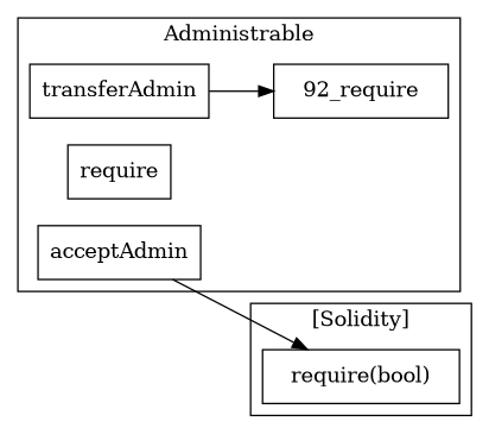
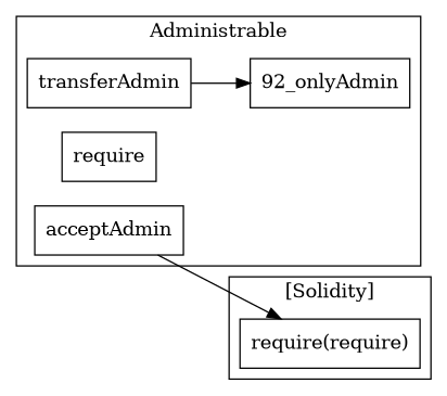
  strict digraph {
    rankdir=LR
    node [shape=box]
    n1 [label=transferAdmin]
-   "92_onlyAdmin" [label="92_require"]
+   "92_onlyAdmin"
    n3 [label=require]
    n4 [label=acceptAdmin]
-   "require(bool)"
+   "require(bool)" [label="require(require)"]
    subgraph cluster_1 {
      label=Administrable
      n1
      "92_onlyAdmin"
      n3
      n4
    }
    subgraph cluster_2 {
      label="[Solidity]"
      "require(bool)"
    }
    n1 -> "92_onlyAdmin"
    n4 -> "require(bool)"
  }
